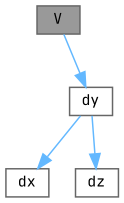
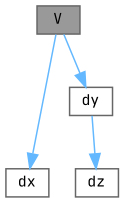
  digraph {
    fontname="JetBrains Mono"
    rankdir=TB
    node [color=grey40 fillcolor=white fontname="JetBrains Mono" fontsize=10 shape=box style=filled]
    edge [color=steelblue1 fontname="JetBrains Mono" fontsize=10 labelfontname=Helvetica labelfontsize=10 style=solid]
    n1 [color=gray40 fillcolor=grey60 fontcolor=black height=0.2 label=V width=0.4]
    n2 [height=0.2 label=dx width=0.4]
    n3 [height=0.2 label=dy width=0.4]
    n4 [height=0.2 label=dz width=0.4]
-   n3 -> n2
+   n1 -> n2
    n1 -> n3
    n3 -> n4
  }
